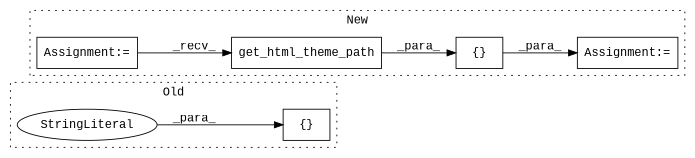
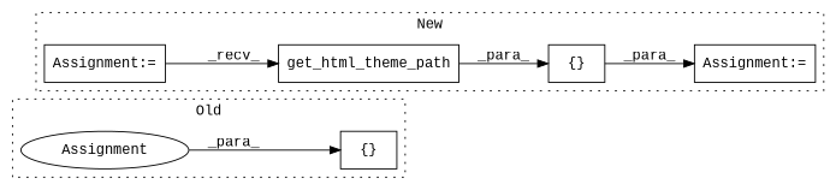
  digraph {
    rankdir=LR
    fontname="Liberation Mono"
    node [a=4 l="1,1" shape=box fontname="Liberation Mono"]
    edge [fontname="Liberation Mono"]
    n1 [label="{}" s="1022,1032"]
-   n2 [a=45 l=9 label=StringLiteral s=1023 shape=ellipse]
+   n2 [a=45 l=9 label=Assignment s=1023 shape=ellipse]
    n3 [a=32 l=21 label=get_html_theme_path s=1227]
    n4 [a=7 l=1 label="Assignment:=" s=1199]
    n5 [a=7 l=16 label="Assignment:=" s=468]
    n6 [label="{}" s="1209,1248"]
    subgraph cluster_1 {
      label=Old
      style=dotted
      n1
      n2
    }
    subgraph cluster_2 {
      label=New
      style=dotted
      n3
      n4
      n5
      n6
    }
    n2 -> n1 [label=_para_]
    n3 -> n6 [label=_para_]
    n5 -> n3 [label=_recv_]
    n6 -> n4 [label=_para_]
  }
